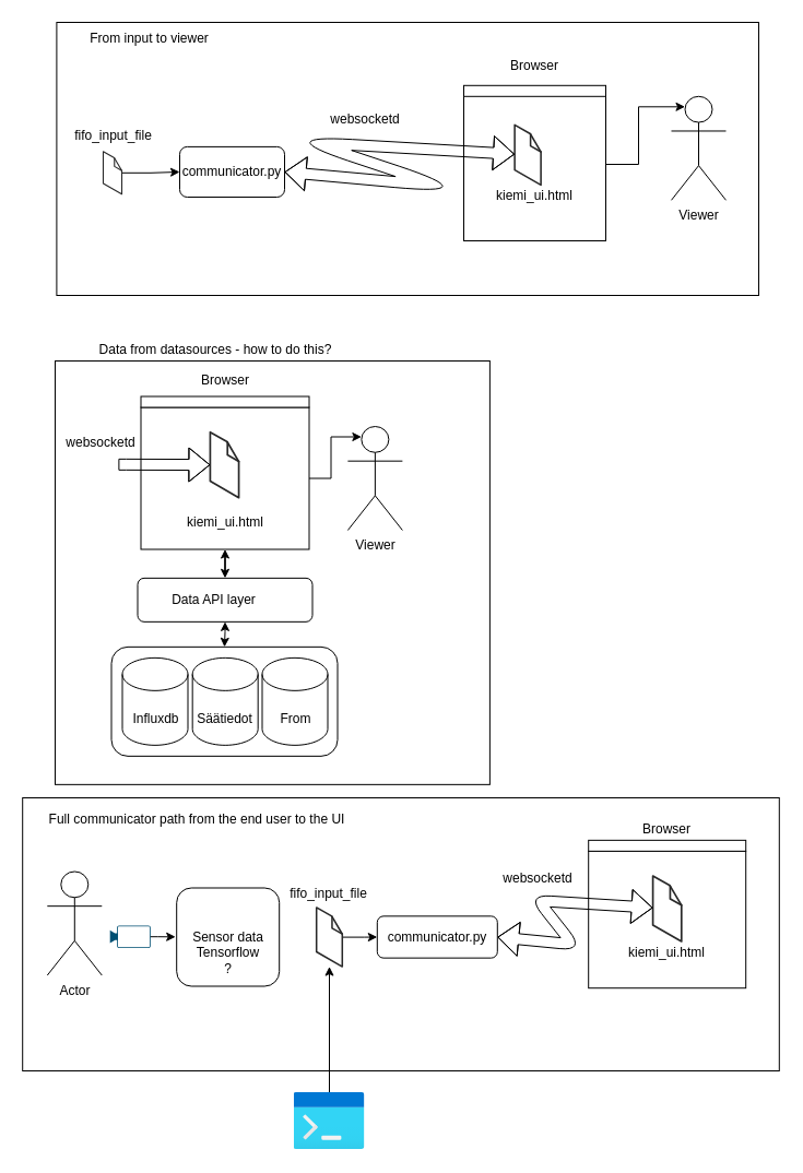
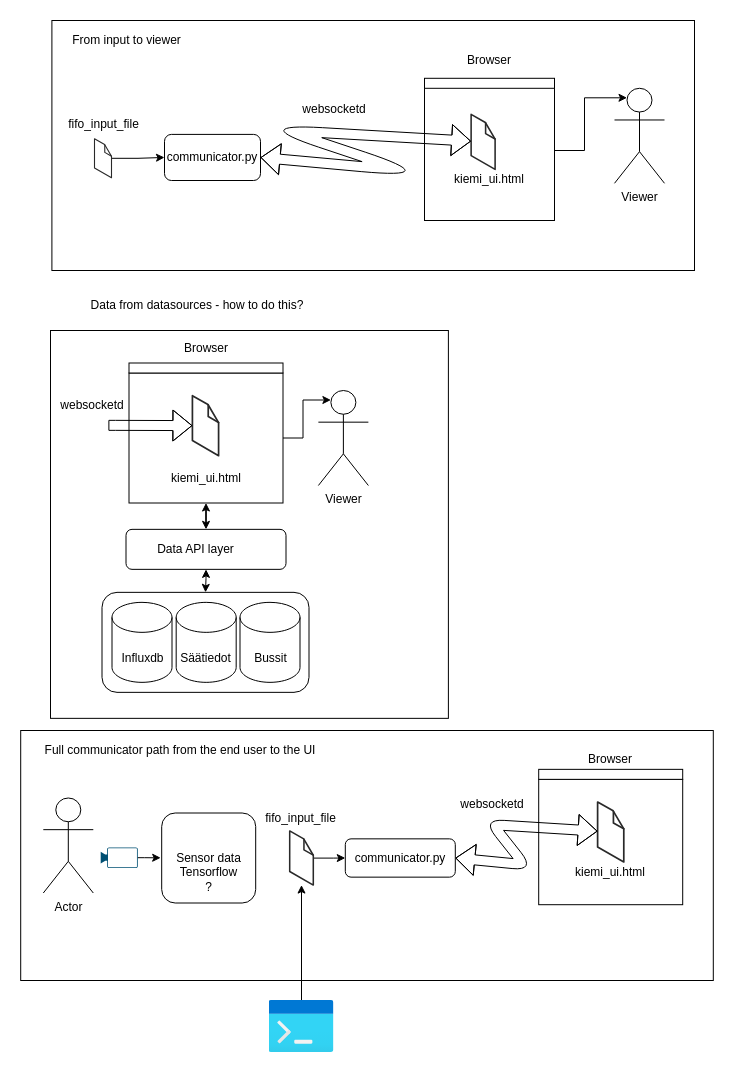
  <mxCell id="0" />
  <mxCell id="1" parent="0" />
  <mxCell id="2" value="" style="rounded=0;whiteSpace=wrap;html=1;" parent="1" vertex="1"><mxGeometry x="51.4" y="20" width="642.6" height="250" as="geometry" /></mxCell>
  <mxCell id="3" style="edgeStyle=orthogonalEdgeStyle;rounded=0;orthogonalLoop=1;jettySize=auto;html=1;entryX=0.25;entryY=0.1;entryDx=0;entryDy=0;entryPerimeter=0;" parent="1" source="4" target="15" edge="1"><mxGeometry relative="1" as="geometry"><Array as="points"><mxPoint x="584" y="150" /><mxPoint x="584" y="97" /></Array></mxGeometry></mxCell>
  <mxCell id="4" value="" style="rounded=0;whiteSpace=wrap;html=1;" parent="1" vertex="1"><mxGeometry x="424" y="80" width="130" height="140" as="geometry" /></mxCell>
  <mxCell id="5" value="" style="rounded=0;whiteSpace=wrap;html=1;" parent="1" vertex="1"><mxGeometry x="424" y="77.8" width="130" height="10" as="geometry" /></mxCell>
  <mxCell id="6" value="Browser" style="text;html=1;strokeColor=none;fillColor=none;align=center;verticalAlign=middle;whiteSpace=wrap;rounded=0;" parent="1" vertex="1"><mxGeometry x="469" y="50" width="40" height="20" as="geometry" /></mxCell>
  <mxCell id="7" value="" style="verticalLabelPosition=bottom;html=1;verticalAlign=top;strokeWidth=1;align=center;outlineConnect=0;dashed=0;outlineConnect=0;shape=mxgraph.aws3d.file;aspect=fixed;strokeColor=#292929;" parent="1" vertex="1"><mxGeometry x="470.62" y="113.9" width="23.99" height="55" as="geometry" /></mxCell>
  <mxCell id="8" value="" style="shape=flexArrow;endArrow=classic;startArrow=classic;html=1;exitX=1;exitY=0.5;exitDx=0;exitDy=0;" parent="1" source="9" target="7" edge="1"><mxGeometry width="50" height="50" relative="1" as="geometry"><mxPoint x="260" y="184.9" as="sourcePoint" /><mxPoint x="360" y="104.9" as="targetPoint" /><Array as="points"><mxPoint x="404" y="170" /><mxPoint x="284" y="130" /></Array></mxGeometry></mxCell>
  <mxCell id="9" value="communicator.py" style="rounded=1;whiteSpace=wrap;html=1;" parent="1" vertex="1"><mxGeometry x="164" y="133.9" width="96" height="46.1" as="geometry" /></mxCell>
  <mxCell id="10" value="kiemi_ui.html" style="text;html=1;strokeColor=none;fillColor=none;align=center;verticalAlign=middle;whiteSpace=wrap;rounded=0;" parent="1" vertex="1"><mxGeometry x="434" y="168.9" width="110" height="20" as="geometry" /></mxCell>
  <mxCell id="11" value="websocketd" style="text;html=1;strokeColor=none;fillColor=none;align=center;verticalAlign=middle;whiteSpace=wrap;rounded=0;" parent="1" vertex="1"><mxGeometry x="314" y="99" width="40" height="20" as="geometry" /></mxCell>
  <mxCell id="12" style="edgeStyle=orthogonalEdgeStyle;rounded=0;orthogonalLoop=1;jettySize=auto;html=1;entryX=0;entryY=0.5;entryDx=0;entryDy=0;" parent="1" source="13" target="9" edge="1"><mxGeometry relative="1" as="geometry" /></mxCell>
  <mxCell id="13" value="" style="verticalLabelPosition=bottom;html=1;verticalAlign=top;strokeWidth=1;align=center;outlineConnect=0;dashed=0;outlineConnect=0;shape=mxgraph.aws3d.file;aspect=fixed;strokeColor=#292929;" parent="1" vertex="1"><mxGeometry x="94" y="138.3" width="17" height="38.97" as="geometry" /></mxCell>
  <mxCell id="14" value="fifo_input_file" style="text;html=1;align=center;verticalAlign=middle;resizable=0;points=[];autosize=1;" parent="1" vertex="1"><mxGeometry x="57.5" y="113.9" width="90" height="20" as="geometry" /></mxCell>
  <mxCell id="15" value="Viewer" style="shape=umlActor;verticalLabelPosition=bottom;verticalAlign=top;html=1;outlineConnect=0;" parent="1" vertex="1"><mxGeometry x="614" y="87.8" width="50" height="95" as="geometry" /></mxCell>
  <mxCell id="16" value="" style="group" parent="1" vertex="1" connectable="0"><mxGeometry x="20.2" y="730" width="692.6" height="250" as="geometry" /></mxCell>
  <mxCell id="17" value="" style="rounded=0;whiteSpace=wrap;html=1;" parent="16" vertex="1"><mxGeometry width="692.6" height="250" as="geometry" /></mxCell>
  <mxCell id="18" value="" style="rounded=0;whiteSpace=wrap;html=1;" parent="16" vertex="1"><mxGeometry x="518" y="48.85" width="144" height="125.35" as="geometry" /></mxCell>
  <mxCell id="19" value="" style="rounded=0;whiteSpace=wrap;html=1;" parent="16" vertex="1"><mxGeometry x="518" y="38.85" width="144" height="10" as="geometry" /></mxCell>
  <mxCell id="20" value="Browser" style="text;html=1;strokeColor=none;fillColor=none;align=center;verticalAlign=middle;whiteSpace=wrap;rounded=0;" parent="16" vertex="1"><mxGeometry x="570" y="18.85" width="40" height="20" as="geometry" /></mxCell>
  <mxCell id="21" value="" style="verticalLabelPosition=bottom;html=1;verticalAlign=top;strokeWidth=1;align=center;outlineConnect=0;dashed=0;outlineConnect=0;shape=mxgraph.aws3d.file;aspect=fixed;strokeColor=#292929;" parent="16" vertex="1"><mxGeometry x="576.91" y="71.5" width="26.18" height="60" as="geometry" /></mxCell>
  <mxCell id="22" value="" style="shape=flexArrow;endArrow=classic;startArrow=classic;html=1;exitX=1;exitY=0.5;exitDx=0;exitDy=0;" parent="16" source="23" target="21" edge="1"><mxGeometry x="-18" y="14.2" width="50" height="50" as="geometry"><mxPoint x="442" y="144.2" as="sourcePoint" /><mxPoint x="494" y="64.1" as="targetPoint" /><Array as="points"><mxPoint x="503.6" y="134.2" /><mxPoint x="472" y="94.2" /></Array></mxGeometry></mxCell>
  <mxCell id="23" value="communicator.py" style="rounded=1;whiteSpace=wrap;html=1;" parent="16" vertex="1"><mxGeometry x="324.6" y="108.35" width="110" height="38.3" as="geometry" /></mxCell>
  <mxCell id="24" value="kiemi_ui.html" style="text;html=1;strokeColor=none;fillColor=none;align=center;verticalAlign=middle;whiteSpace=wrap;rounded=0;" parent="16" vertex="1"><mxGeometry x="535" y="131.5" width="110" height="20" as="geometry" /></mxCell>
  <mxCell id="25" value="websocketd" style="text;html=1;strokeColor=none;fillColor=none;align=center;verticalAlign=middle;whiteSpace=wrap;rounded=0;" parent="16" vertex="1"><mxGeometry x="452" y="64.2" width="40" height="20" as="geometry" /></mxCell>
  <mxCell id="26" style="edgeStyle=orthogonalEdgeStyle;rounded=0;orthogonalLoop=1;jettySize=auto;html=1;entryX=0;entryY=0.5;entryDx=0;entryDy=0;" parent="16" source="27" target="23" edge="1"><mxGeometry x="-18" y="14.2" as="geometry" /></mxCell>
  <mxCell id="27" value="" style="verticalLabelPosition=bottom;html=1;verticalAlign=top;strokeWidth=1;align=center;outlineConnect=0;dashed=0;outlineConnect=0;shape=mxgraph.aws3d.file;aspect=fixed;strokeColor=#292929;" parent="16" vertex="1"><mxGeometry x="269" y="100.45" width="23.6" height="54.1" as="geometry" /></mxCell>
  <mxCell id="28" value="fifo_input_file" style="text;html=1;align=center;verticalAlign=middle;resizable=0;points=[];autosize=1;" parent="16" vertex="1"><mxGeometry x="234.6" y="77.5" width="90" height="20" as="geometry" /></mxCell>
  <mxCell id="29" value="Actor" style="shape=umlActor;verticalLabelPosition=bottom;verticalAlign=top;html=1;outlineConnect=0;" parent="16" vertex="1"><mxGeometry x="22.6" y="67.5" width="50" height="95" as="geometry" /></mxCell>
  <mxCell id="30" value="" style="points=[[0,0.5,0],[0.19,0.02,0],[0.59,0,0],[0.985,0.02,0],[1,0.5,0],[0.985,0.98,0],[0.59,1,0],[0.19,0.98,0]];verticalLabelPosition=bottom;html=1;verticalAlign=top;aspect=fixed;align=center;pointerEvents=1;shape=mxgraph.cisco19.camera;fillColor=#005073;strokeColor=none;" parent="16" vertex="1"><mxGeometry x="80" y="116.9" width="37.08" height="20.6" as="geometry" /></mxCell>
  <mxCell id="31" value="" style="rounded=1;whiteSpace=wrap;html=1;" parent="16" vertex="1"><mxGeometry x="141" y="82.5" width="94" height="90" as="geometry" /></mxCell>
  <mxCell id="32" style="edgeStyle=orthogonalEdgeStyle;rounded=0;orthogonalLoop=1;jettySize=auto;html=1;entryX=-0.011;entryY=0.498;entryDx=0;entryDy=0;entryPerimeter=0;exitX=1;exitY=0.5;exitDx=0;exitDy=0;exitPerimeter=0;" parent="16" source="30" target="31" edge="1"><mxGeometry x="7.105e-15" y="14.2" as="geometry"><mxPoint x="105" y="121.2" as="sourcePoint" /><mxPoint x="141" y="127.5" as="targetPoint" /><Array as="points"><mxPoint x="123.6" y="127.2" /></Array></mxGeometry></mxCell>
  <mxCell id="33" value="Sensor data&lt;br&gt;Tensorflow&lt;br&gt;?" style="text;html=1;align=center;verticalAlign=middle;resizable=0;points=[];autosize=1;" parent="16" vertex="1"><mxGeometry x="148" y="116.5" width="80" height="50" as="geometry" /></mxCell>
  <mxCell id="34" value="Full communicator path from the end user to the UI" style="text;html=1;strokeColor=none;fillColor=none;align=center;verticalAlign=middle;whiteSpace=wrap;rounded=0;" parent="16" vertex="1"><mxGeometry x="10" y="10" width="300" height="20" as="geometry" /></mxCell>
  <mxCell id="35" value="" style="group" parent="1" vertex="1" connectable="0"><mxGeometry x="50" y="330" width="397.89" height="387.85" as="geometry" /></mxCell>
  <mxCell id="36" value="" style="rounded=0;whiteSpace=wrap;html=1;" parent="35" vertex="1"><mxGeometry width="397.89" height="387.85" as="geometry" /></mxCell>
  <mxCell id="37" value="" style="rounded=1;whiteSpace=wrap;html=1;" parent="35" vertex="1"><mxGeometry x="51.5" y="261.85" width="207" height="100" as="geometry" /></mxCell>
  <mxCell id="38" value="" style="rounded=0;whiteSpace=wrap;html=1;" parent="35" vertex="1"><mxGeometry x="78.5" y="42.5" width="154" height="130" as="geometry" /></mxCell>
  <mxCell id="39" value="" style="rounded=0;whiteSpace=wrap;html=1;" parent="35" vertex="1"><mxGeometry x="78.5" y="32.5" width="154" height="10" as="geometry" /></mxCell>
  <mxCell id="40" value="Browser" style="text;html=1;strokeColor=none;fillColor=none;align=center;verticalAlign=middle;whiteSpace=wrap;rounded=0;" parent="35" vertex="1"><mxGeometry x="135.5" y="7.85" width="40" height="20" as="geometry" /></mxCell>
  <mxCell id="41" value="" style="verticalLabelPosition=bottom;html=1;verticalAlign=top;strokeWidth=1;align=center;outlineConnect=0;dashed=0;outlineConnect=0;shape=mxgraph.aws3d.file;aspect=fixed;strokeColor=#292929;" parent="35" vertex="1"><mxGeometry x="141.91" y="65.15" width="26.18" height="60" as="geometry" /></mxCell>
  <mxCell id="42" value="kiemi_ui.html" style="text;html=1;strokeColor=none;fillColor=none;align=center;verticalAlign=middle;whiteSpace=wrap;rounded=0;" parent="35" vertex="1"><mxGeometry x="100.68" y="137.85" width="110" height="20" as="geometry" /></mxCell>
  <mxCell id="43" value="websocketd" style="text;html=1;strokeColor=none;fillColor=none;align=center;verticalAlign=middle;whiteSpace=wrap;rounded=0;" parent="35" vertex="1"><mxGeometry x="21.5" y="65.15" width="40" height="20" as="geometry" /></mxCell>
  <mxCell id="44" style="edgeStyle=orthogonalEdgeStyle;rounded=0;orthogonalLoop=1;jettySize=auto;html=1;entryX=0.5;entryY=0;entryDx=0;entryDy=0;startArrow=classic;startFill=1;" parent="35" source="45" target="37" edge="1"><mxGeometry relative="1" as="geometry"><mxPoint x="156.5" y="258.85" as="targetPoint" /><Array as="points"><mxPoint x="155.5" y="247.85" /><mxPoint x="155.5" y="247.85" /></Array></mxGeometry></mxCell>
  <mxCell id="45" value="" style="rounded=1;whiteSpace=wrap;html=1;" parent="35" vertex="1"><mxGeometry x="75.5" y="198.85" width="160" height="40" as="geometry" /></mxCell>
  <mxCell id="46" style="edgeStyle=orthogonalEdgeStyle;rounded=0;orthogonalLoop=1;jettySize=auto;html=1;entryX=0.5;entryY=0;entryDx=0;entryDy=0;startArrow=classic;startFill=1;" parent="35" source="38" target="45" edge="1"><mxGeometry relative="1" as="geometry" /></mxCell>
  <mxCell id="47" value="" style="shape=flexArrow;endArrow=classic;startArrow=none;html=1;startFill=0;" parent="35" target="41" edge="1"><mxGeometry width="50" height="50" relative="1" as="geometry"><mxPoint x="57.89" y="94.85" as="sourcePoint" /><mxPoint x="7.1" y="-282.25" as="targetPoint" /><Array as="points"><mxPoint x="64.89" y="94.85" /></Array></mxGeometry></mxCell>
  <mxCell id="48" value="" style="shape=cylinder3;whiteSpace=wrap;html=1;boundedLbl=1;backgroundOutline=1;size=15;" parent="35" vertex="1"><mxGeometry x="61.5" y="271.85" width="60" height="80" as="geometry" /></mxCell>
  <mxCell id="49" value="" style="shape=cylinder3;whiteSpace=wrap;html=1;boundedLbl=1;backgroundOutline=1;size=15;" parent="35" vertex="1"><mxGeometry x="125.68" y="271.85" width="60" height="80" as="geometry" /></mxCell>
  <mxCell id="50" value="" style="shape=cylinder3;whiteSpace=wrap;html=1;boundedLbl=1;backgroundOutline=1;size=15;" parent="35" vertex="1"><mxGeometry x="189.5" y="271.85" width="60" height="80" as="geometry" /></mxCell>
  <mxCell id="51" value="Data API layer" style="text;html=1;strokeColor=none;fillColor=none;align=center;verticalAlign=middle;whiteSpace=wrap;rounded=0;" parent="35" vertex="1"><mxGeometry x="97" y="208.85" width="97" height="20" as="geometry" /></mxCell>
  <mxCell id="52" value="Influxdb" style="text;html=1;align=center;verticalAlign=middle;resizable=0;points=[];autosize=1;" parent="35" vertex="1"><mxGeometry x="61.5" y="317.85" width="60" height="20" as="geometry" /></mxCell>
  <mxCell id="53" value="Säätiedot" style="text;html=1;align=center;verticalAlign=middle;resizable=0;points=[];autosize=1;" parent="35" vertex="1"><mxGeometry x="120" y="317.85" width="70" height="20" as="geometry" /></mxCell>
- <mxCell id="54" value="From" style="text;html=1;align=center;verticalAlign=middle;resizable=0;points=[];autosize=1;" parent="35" vertex="1"><mxGeometry x="194.5" y="317.85" width="50" height="20" as="geometry" /></mxCell>
+ <mxCell id="54" value="Bussit" style="text;html=1;align=center;verticalAlign=middle;resizable=0;points=[];autosize=1;" parent="35" vertex="1"><mxGeometry x="194.5" y="317.85" width="50" height="20" as="geometry" /></mxCell>
  <mxCell id="55" value="Viewer" style="shape=umlActor;verticalLabelPosition=bottom;verticalAlign=top;html=1;outlineConnect=0;" parent="35" vertex="1"><mxGeometry x="267.89" y="60" width="50" height="95" as="geometry" /></mxCell>
  <mxCell id="56" style="edgeStyle=orthogonalEdgeStyle;rounded=0;orthogonalLoop=1;jettySize=auto;html=1;entryX=0.25;entryY=0.1;entryDx=0;entryDy=0;entryPerimeter=0;startArrow=none;startFill=0;" parent="35" source="38" target="55" edge="1"><mxGeometry relative="1" as="geometry" /></mxCell>
- <mxCell id="57" value="From input to viewer" style="text;html=1;strokeColor=none;fillColor=none;align=center;verticalAlign=middle;whiteSpace=wrap;rounded=0;" parent="1" vertex="1"><mxGeometry x="67.5" y="25" width="136.5" height="20" as="geometry" /></mxCell>
- <mxCell id="58" value="Data from datasources - how to do this?" style="text;html=1;strokeColor=none;fillColor=none;align=center;verticalAlign=middle;whiteSpace=wrap;rounded=0;" parent="1" vertex="1"><mxGeometry x="50" y="310" width="294" height="20" as="geometry" /></mxCell>
+ <mxCell id="57" value="From input to viewer" style="text;html=1;strokeColor=none;fillColor=none;align=center;verticalAlign=middle;whiteSpace=wrap;rounded=0;" parent="1" vertex="1"><mxGeometry x="57.5" y="30" width="136.5" height="20" as="geometry" /></mxCell>
+ <mxCell id="58" value="Data from datasources - how to do this?" style="text;html=1;strokeColor=none;fillColor=none;align=center;verticalAlign=middle;whiteSpace=wrap;rounded=0;" parent="1" vertex="1"><mxGeometry x="50" y="295" width="294" height="20" as="geometry" /></mxCell>
  <mxCell id="59" style="edgeStyle=orthogonalEdgeStyle;rounded=0;orthogonalLoop=1;jettySize=auto;html=1;" edge="1" parent="1" source="60" target="27"><mxGeometry relative="1" as="geometry" /></mxCell>
  <mxCell id="60" value="" style="aspect=fixed;html=1;points=[];align=center;image;fontSize=12;image=img/lib/azure2/general/Dev_Console.svg;" vertex="1" parent="1"><mxGeometry x="268.5" y="1000" width="65" height="52" as="geometry" /></mxCell>
